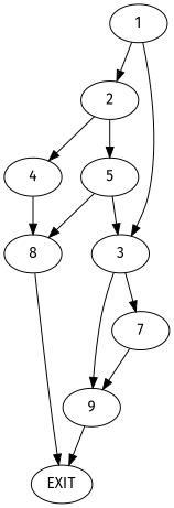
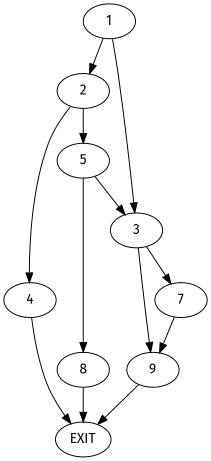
  digraph {
    fontname="Fira Sans"
    node [fontname="Fira Sans"]
    edge [fontname="Fira Sans"]
    1
    2
    3
    n4 [label=EXIT]
    4
    5
    n7 [label=9]
    7
    8
    1 -> 2
    1 -> 3
    2 -> 4
    2 -> 5
    3 -> n7
    3 -> 7
-   4 -> 8
+   4 -> n4
    5 -> 3
    5 -> 8
    n7 -> n4
    7 -> n7
    8 -> n4
  }
